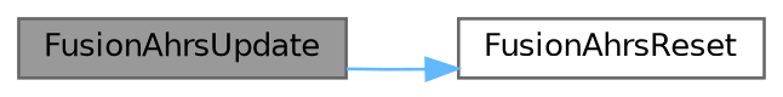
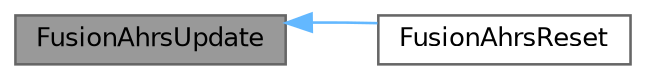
  digraph {
    rankdir=LR
    node [fontname=Helvetica fontsize=10 shape=box style=filled]
    n1 [color=gray40 fillcolor=grey60 fontcolor=black height=0.2 label=FusionAhrsUpdate width=0.4]
    n2 [color=grey40 fillcolor=white height=0.2 label=FusionAhrsReset width=0.4]
-   n1 -> n2 [color=steelblue1 fontname=Helvetica fontsize=10 labelfontname=Helvetica labelfontsize=10 style=solid]
+   n2 -> n1 [color=steelblue1 fontname=Helvetica fontsize=10 labelfontname=Helvetica labelfontsize=10 style=solid]
  }
